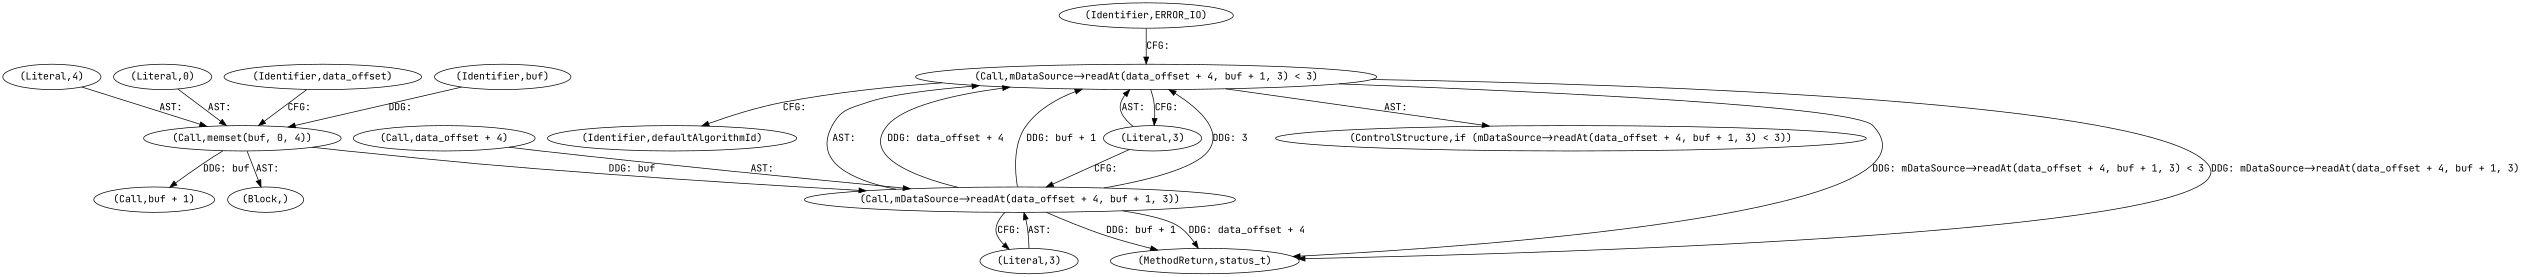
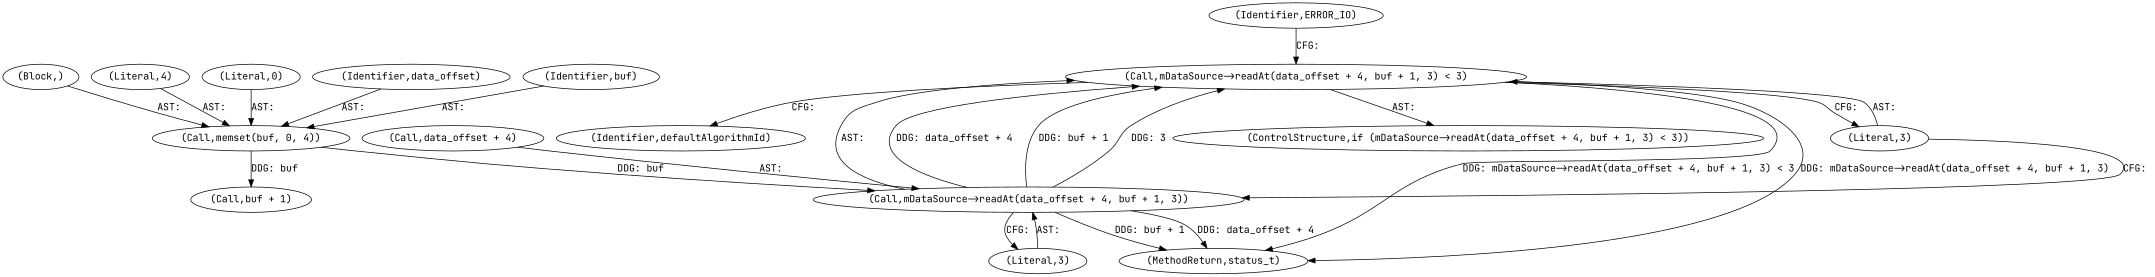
  digraph {
    fontname="JetBrains Mono"
    node [fontname="JetBrains Mono"]
    edge [fontname="JetBrains Mono"]
    n1 [label="(Call,mDataSource->readAt(data_offset + 4, buf + 1, 3) < 3)"]
    n2 [label="(ControlStructure,if (mDataSource->readAt(data_offset + 4, buf + 1, 3) < 3))"]
    n3 [label="(MethodReturn,status_t)"]
    n4 [label="(Literal,3)"]
    n5 [label="(Identifier,defaultAlgorithmId)"]
    n6 [label="(Call,mDataSource->readAt(data_offset + 4, buf + 1, 3))"]
    n7 [label="(Literal,3)"]
    n8 [label="(Call,memset(buf, 0, 4))"]
    n9 [label="(Call,buf + 1)"]
    n10 [label="(Block,)"]
    n11 [label="(Literal,4)"]
    n12 [label="(Identifier,ERROR_IO)"]
    n13 [label="(Literal,0)"]
    n14 [label="(Identifier,data_offset)"]
    n15 [label="(Identifier,buf)"]
    n16 [label="(Call,data_offset + 4)"]
    n1 -> n2 [label="AST: "]
    n1 -> n3 [label="DDG: mDataSource->readAt(data_offset + 4, buf + 1, 3) < 3"]
    n1 -> n3 [label="DDG: mDataSource->readAt(data_offset + 4, buf + 1, 3)"]
    n1 -> n4 [label="CFG: "]
    n1 -> n5 [label="CFG: "]
    n4 -> n1 [label="AST: "]
    n4 -> n6 [label="CFG: "]
    n6 -> n1 [label="AST: "]
    n6 -> n1 [label="DDG: data_offset + 4"]
    n6 -> n1 [label="DDG: buf + 1"]
    n6 -> n1 [label="DDG: 3"]
    n6 -> n3 [label="DDG: buf + 1"]
    n6 -> n3 [label="DDG: data_offset + 4"]
    n6 -> n7 [label="CFG: "]
    n7 -> n6 [label="AST: "]
    n8 -> n6 [label="DDG: buf"]
    n8 -> n9 [label="DDG: buf"]
-   n8 -> n10 [label="AST: "]
+   n10 -> n8 [label="AST: "]
    n11 -> n8 [label="AST: "]
    n12 -> n1 [label="CFG: "]
    n13 -> n8 [label="AST: "]
-   n14 -> n8 [label="CFG: "]
-   n15 -> n8 [label="DDG: "]
+   n14 -> n8 [label="AST: "]
+   n15 -> n8 [label="AST: "]
    n16 -> n6 [label="AST: "]
  }
